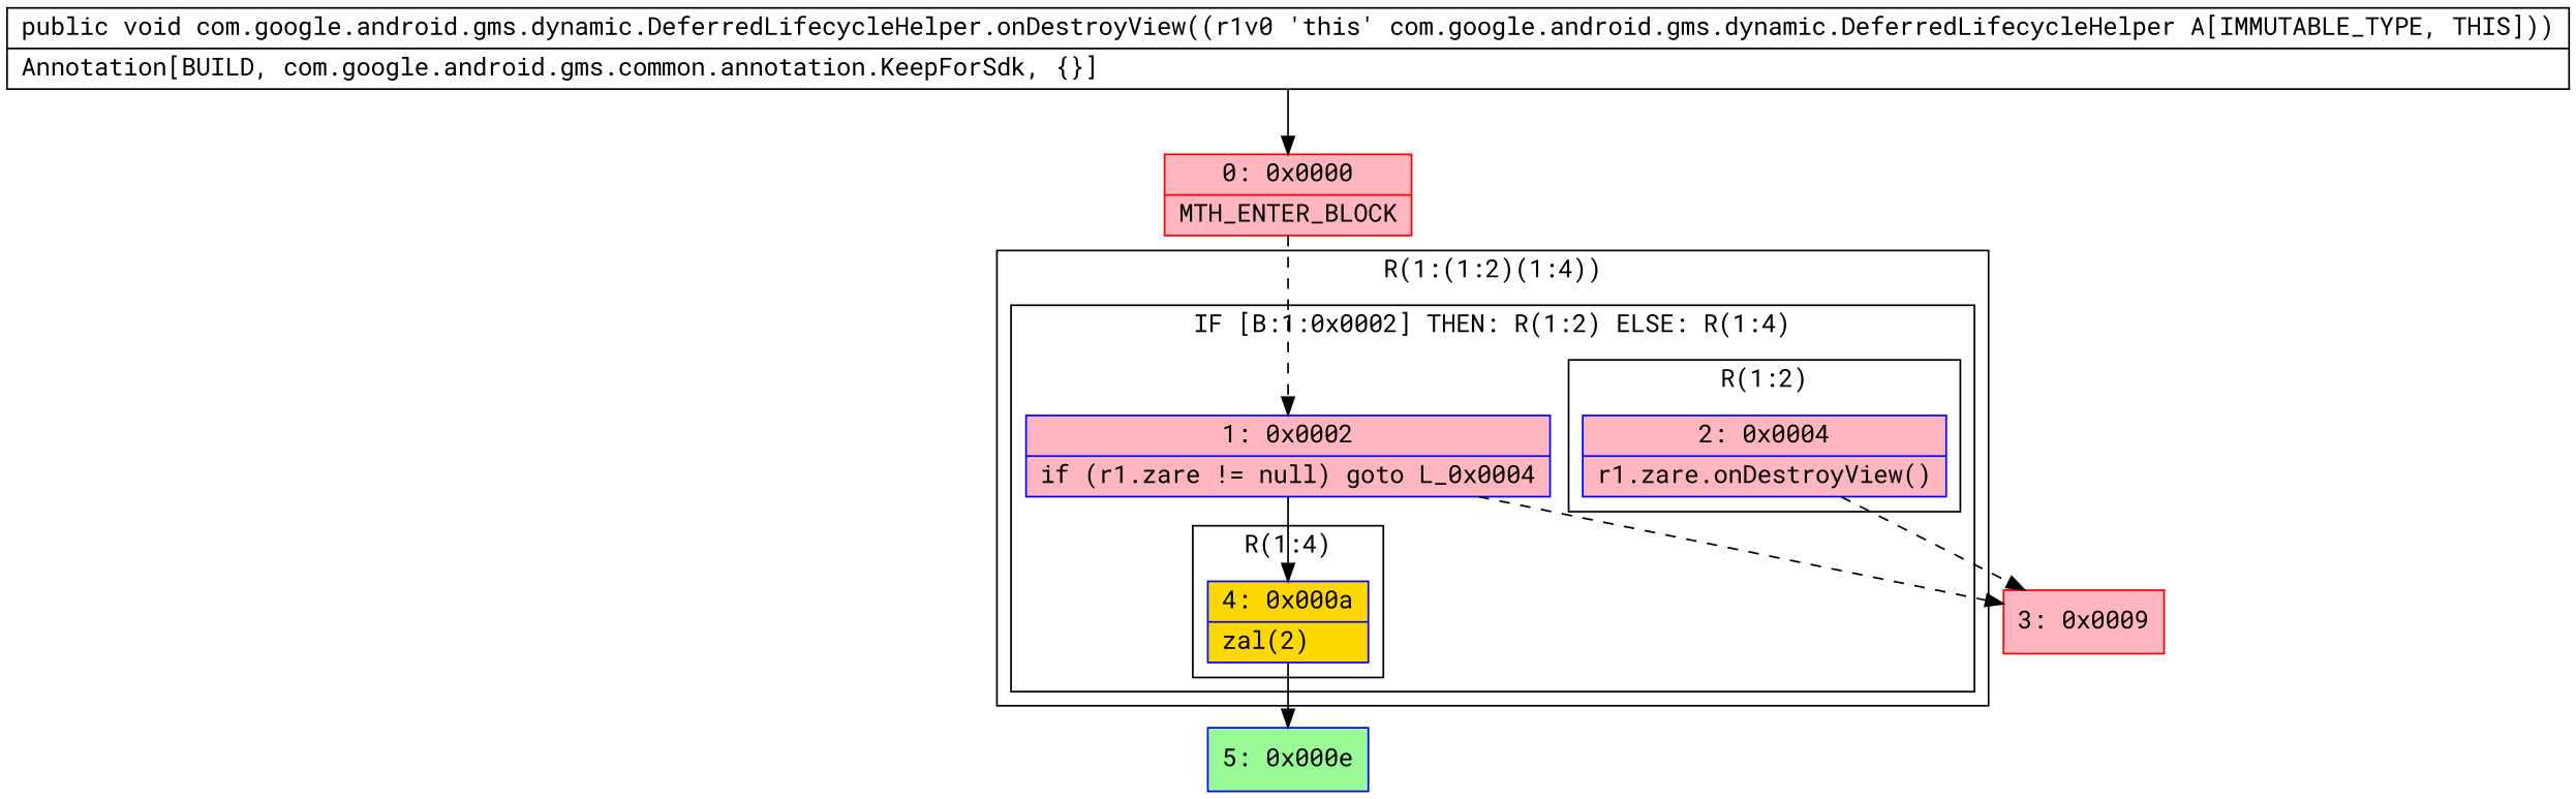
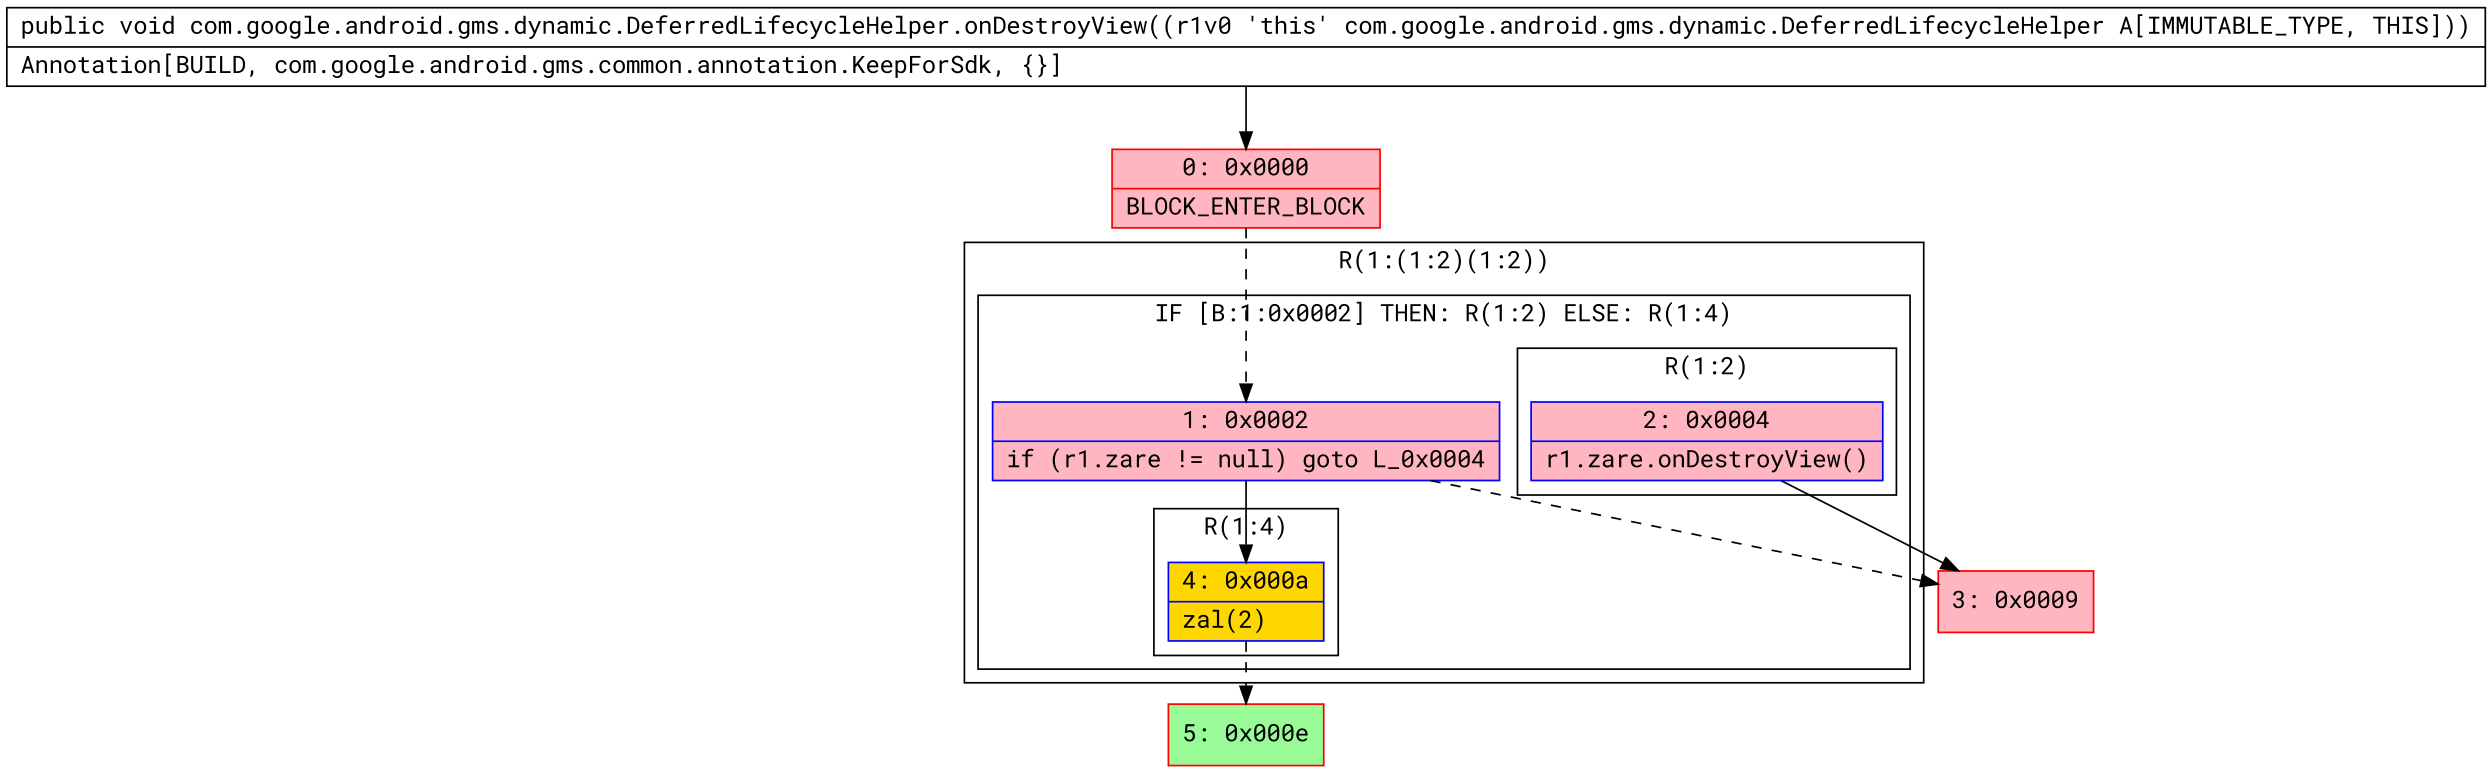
  digraph {
    fontname="Roboto Mono"
    node [color=blue fillcolor=lightpink fontname="Roboto Mono" shape=record style=filled]
    edge [fontname="Roboto Mono" style=solid]
    n1 [label="{2\:\ 0x0004|r1.zare.onDestroyView()\l}"]
    n2 [fillcolor=gold label="{4\:\ 0x000a|zal(2)\l}"]
    n3 [label="{1\:\ 0x0002|if (r1.zare != null) goto L_0x0004\l}"]
    n4 [color=red label="{3\:\ 0x0009}"]
-   n5 [fillcolor=palegreen label="{5\:\ 0x000e}"]
-   n6 [color=red label="{0\:\ 0x0000|MTH_ENTER_BLOCK\l}"]
+   n5 [color=red fillcolor=palegreen label="{5\:\ 0x000e}"]
+   n6 [color=red label="{0\:\ 0x0000|BLOCK_ENTER_BLOCK\l}"]
    n7 [fillcolor=white label="{public void com.google.android.gms.dynamic.DeferredLifecycleHelper.onDestroyView((r1v0 'this' com.google.android.gms.dynamic.DeferredLifecycleHelper A[IMMUTABLE_TYPE, THIS]))  | Annotation[BUILD, com.google.android.gms.common.annotation.KeepForSdk, \{\}]\l}" color=""]
    subgraph cluster_1 {
-     label="R(1:(1:2)(1:4))"
+     label="R(1:(1:2)(1:2))"
      subgraph cluster_2 {
        label="IF [B:1:0x0002] THEN: R(1:2) ELSE: R(1:4)"
        n3
        subgraph cluster_3 {
          label="R(1:2)"
          n1
        }
        subgraph cluster_4 {
          label="R(1:4)"
          n2
        }
      }
    }
-   n1 -> n4 [style=dashed]
-   n2 -> n5
+   n1 -> n4
+   n2 -> n5 [style=dashed]
    n3 -> n2
    n3 -> n4 [style=dashed]
    n6 -> n3 [style=dashed]
    n7 -> n6
  }
